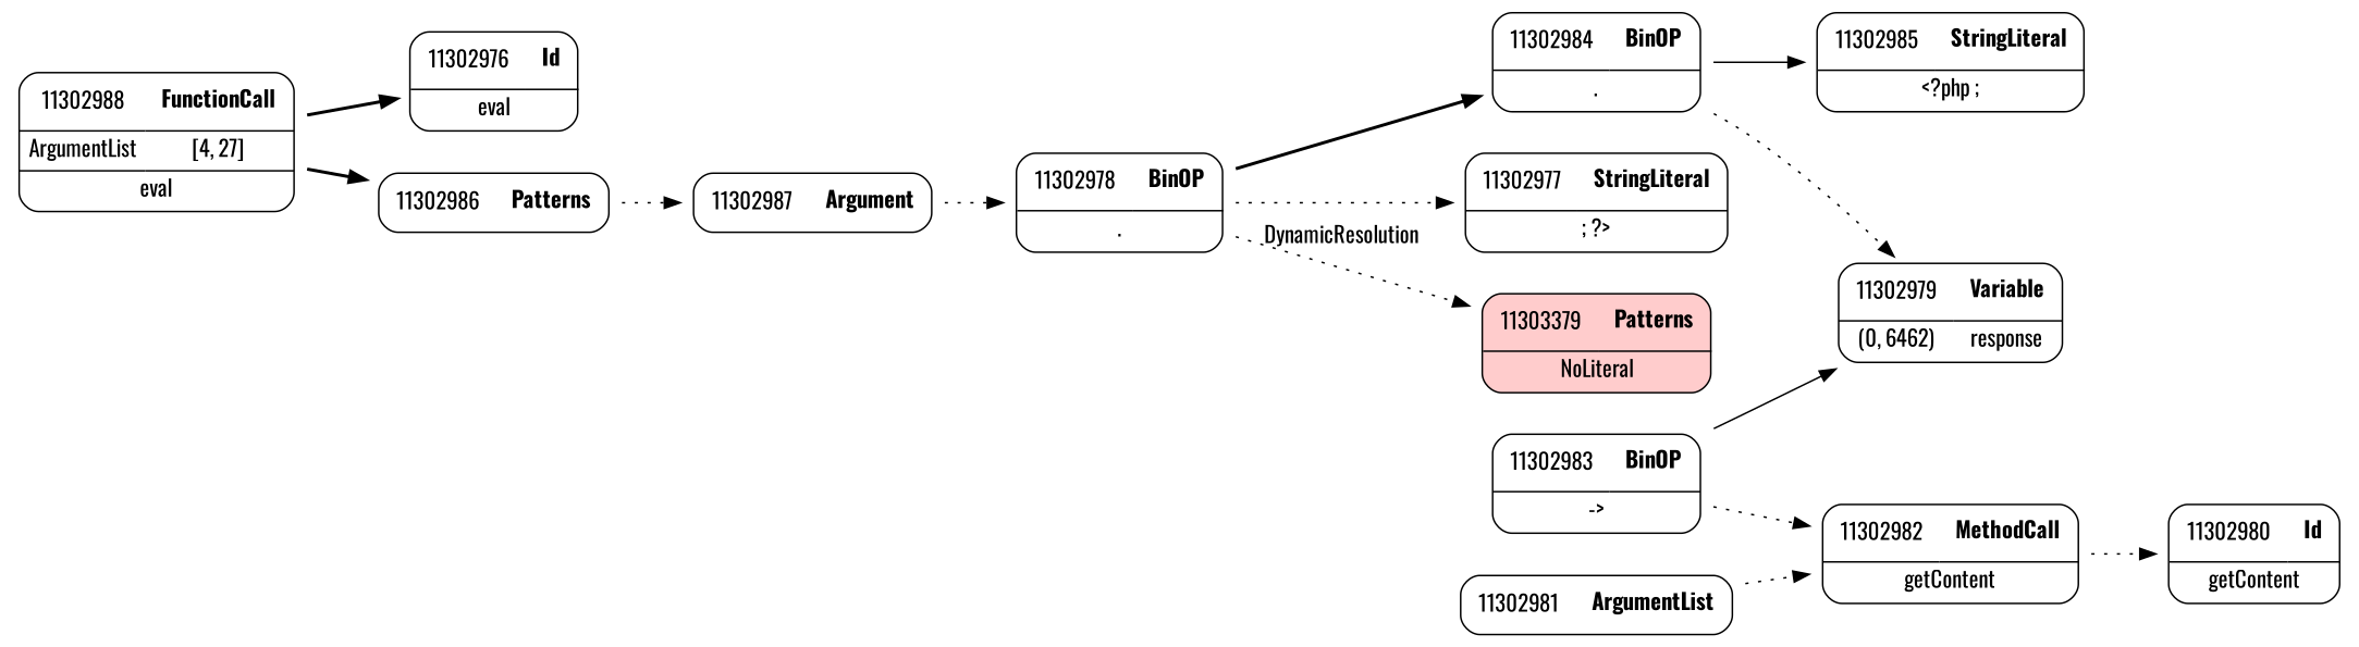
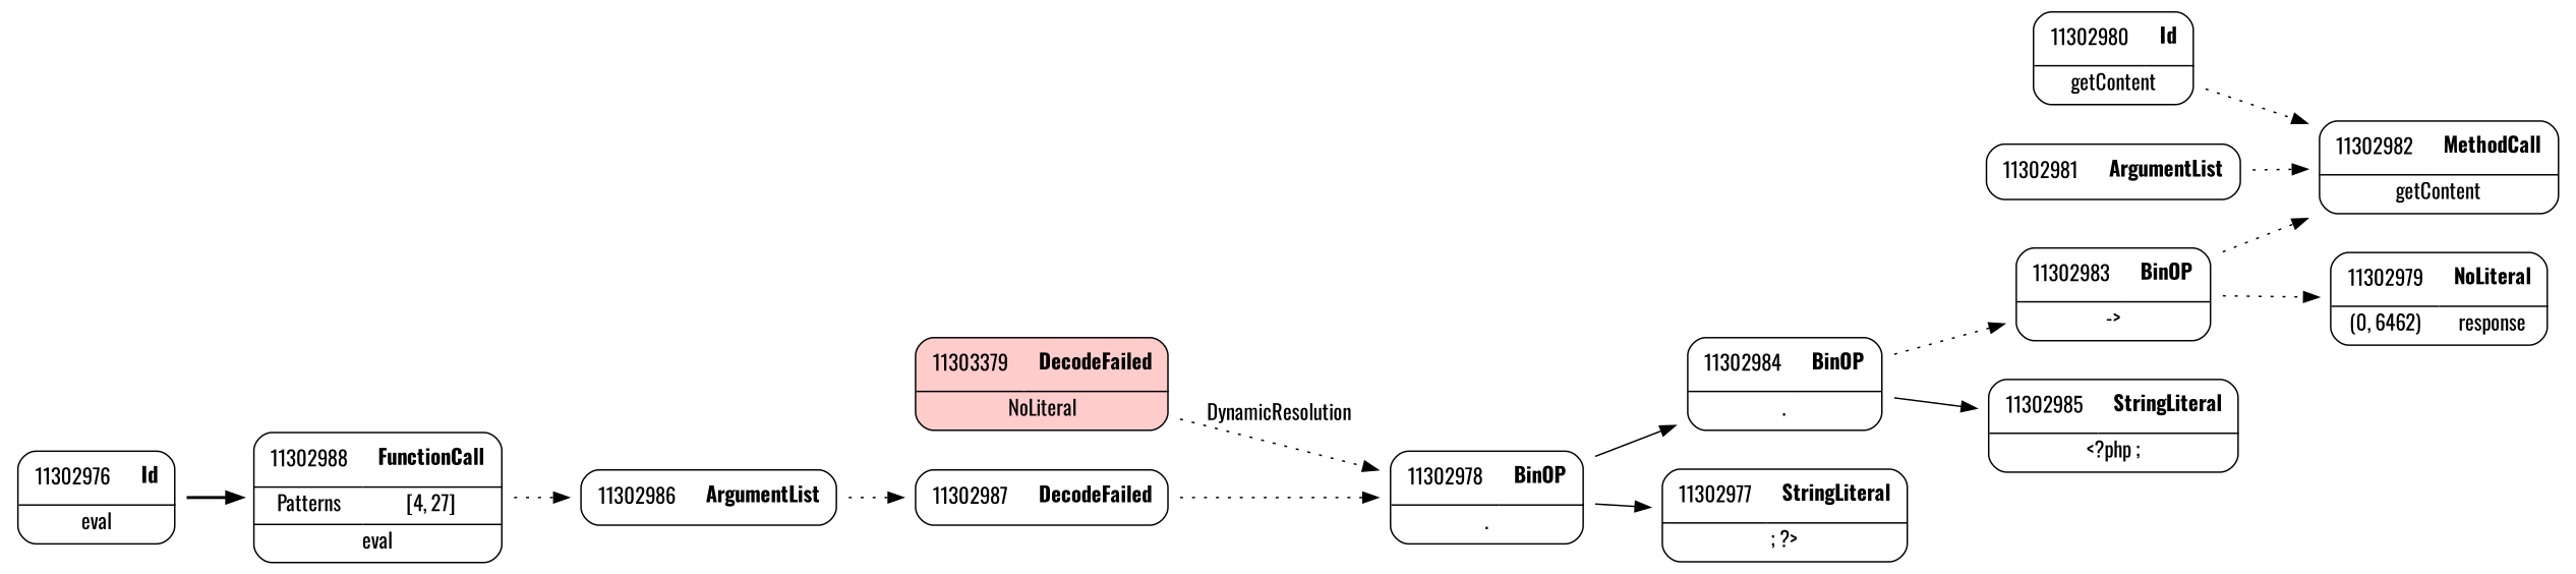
  digraph {
    fontname=Oswald
    rankdir=LR
    node [fontname=Oswald shape=none]
    edge [fontname=Oswald style=dotted weight=2]
-   n1 [label=<<TABLE border='1' cellspacing='0' cellpadding='10' style='rounded' ><TR><TD border='0'>11302988</TD><TD border='0'><B>FunctionCall</B></TD></TR><HR/><TR><TD border='0' cellpadding='5'>ArgumentList</TD><TD border='0' cellpadding='5'>[4, 27]</TD></TR><HR/><TR><TD border='0' cellpadding='5' colspan='2'>eval</TD></TR></TABLE>>]
+   n1 [label=<<TABLE border='1' cellspacing='0' cellpadding='10' style='rounded' ><TR><TD border='0'>11302988</TD><TD border='0'><B>FunctionCall</B></TD></TR><HR/><TR><TD border='0' cellpadding='5'>Patterns</TD><TD border='0' cellpadding='5'>[4, 27]</TD></TR><HR/><TR><TD border='0' cellpadding='5' colspan='2'>eval</TD></TR></TABLE>>]
    n2 [label=<<TABLE border='1' cellspacing='0' cellpadding='10' style='rounded' ><TR><TD border='0'>11302976</TD><TD border='0'><B>Id</B></TD></TR><HR/><TR><TD border='0' cellpadding='5' colspan='2'>eval</TD></TR></TABLE>>]
-   n3 [label=<<TABLE border='1' cellspacing='0' cellpadding='10' style='rounded' ><TR><TD border='0'>11302986</TD><TD border='0'><B>Patterns</B></TD></TR></TABLE>>]
-   n4 [label=<<TABLE border='1' cellspacing='0' cellpadding='10' style='rounded' ><TR><TD border='0'>11302987</TD><TD border='0'><B>Argument</B></TD></TR></TABLE>>]
+   n3 [label=<<TABLE border='1' cellspacing='0' cellpadding='10' style='rounded' ><TR><TD border='0'>11302986</TD><TD border='0'><B>ArgumentList</B></TD></TR></TABLE>>]
+   n4 [label=<<TABLE border='1' cellspacing='0' cellpadding='10' style='rounded' ><TR><TD border='0'>11302987</TD><TD border='0'><B>DecodeFailed</B></TD></TR></TABLE>>]
    n5 [label=<<TABLE border='1' cellspacing='0' cellpadding='10' style='rounded' ><TR><TD border='0'>11302978</TD><TD border='0'><B>BinOP</B></TD></TR><HR/><TR><TD border='0' cellpadding='5' colspan='2'>.</TD></TR></TABLE>>]
    n6 [label=<<TABLE border='1' cellspacing='0' cellpadding='10' style='rounded' ><TR><TD border='0'>11302984</TD><TD border='0'><B>BinOP</B></TD></TR><HR/><TR><TD border='0' cellpadding='5' colspan='2'>.</TD></TR></TABLE>>]
    n7 [label=<<TABLE border='1' cellspacing='0' cellpadding='10' style='rounded' ><TR><TD border='0'>11302983</TD><TD border='0'><B>BinOP</B></TD></TR><HR/><TR><TD border='0' cellpadding='5' colspan='2'>-&gt;</TD></TR></TABLE>>]
    n8 [label=<<TABLE border='1' cellspacing='0' cellpadding='10' style='rounded' ><TR><TD border='0'>11302985</TD><TD border='0'><B>StringLiteral</B></TD></TR><HR/><TR><TD border='0' cellpadding='5' colspan='2'>&lt;?php ;</TD></TR></TABLE>>]
    n9 [label=<<TABLE border='1' cellspacing='0' cellpadding='10' style='rounded' ><TR><TD border='0'>11302982</TD><TD border='0'><B>MethodCall</B></TD></TR><HR/><TR><TD border='0' cellpadding='5' colspan='2'>getContent</TD></TR></TABLE>>]
-   n10 [label=<<TABLE border='1' cellspacing='0' cellpadding='10' style='rounded' ><TR><TD border='0'>11302979</TD><TD border='0'><B>Variable</B></TD></TR><HR/><TR><TD border='0' cellpadding='5'>(0, 6462)</TD><TD border='0' cellpadding='5'>response</TD></TR></TABLE>>]
+   n10 [label=<<TABLE border='1' cellspacing='0' cellpadding='10' style='rounded' ><TR><TD border='0'>11302979</TD><TD border='0'><B>NoLiteral</B></TD></TR><HR/><TR><TD border='0' cellpadding='5'>(0, 6462)</TD><TD border='0' cellpadding='5'>response</TD></TR></TABLE>>]
    n11 [label=<<TABLE border='1' cellspacing='0' cellpadding='10' style='rounded' ><TR><TD border='0'>11302980</TD><TD border='0'><B>Id</B></TD></TR><HR/><TR><TD border='0' cellpadding='5' colspan='2'>getContent</TD></TR></TABLE>>]
    n12 [label=<<TABLE border='1' cellspacing='0' cellpadding='10' style='rounded' ><TR><TD border='0'>11302977</TD><TD border='0'><B>StringLiteral</B></TD></TR><HR/><TR><TD border='0' cellpadding='5' colspan='2'>; ?&gt;</TD></TR></TABLE>>]
-   n13 [label=<<TABLE border='1' cellspacing='0' cellpadding='10' style='rounded' bgcolor='#FFCCCC' ><TR><TD border='0'>11303379</TD><TD border='0'><B>Patterns</B></TD></TR><HR/><TR><TD border='0' cellpadding='5' colspan='2'>NoLiteral</TD></TR></TABLE>>]
+   n13 [label=<<TABLE border='1' cellspacing='0' cellpadding='10' style='rounded' bgcolor='#FFCCCC' ><TR><TD border='0'>11303379</TD><TD border='0'><B>DecodeFailed</B></TD></TR><HR/><TR><TD border='0' cellpadding='5' colspan='2'>NoLiteral</TD></TR></TABLE>>]
    n14 [label=<<TABLE border='1' cellspacing='0' cellpadding='10' style='rounded' ><TR><TD border='0'>11302981</TD><TD border='0'><B>ArgumentList</B></TD></TR></TABLE>>]
-   n1 -> n2 [style=bold]
-   n1 -> n3 [style=bold]
+   n2 -> n1 [style=bold]
+   n1 -> n3
    n3 -> n4
    n4 -> n5
-   n5 -> n6 [style=bold]
-   n5 -> n12
-   n5 -> n13 [label=DynamicResolution weight=""]
-   n6 -> n10
+   n5 -> n6 [style=solid]
+   n5 -> n12 [style=solid]
+   n13 -> n5 [label=DynamicResolution weight=""]
+   n6 -> n7
    n6 -> n8 [style=solid]
    n7 -> n9
-   n7 -> n10 [style=solid]
-   n9 -> n11
+   n7 -> n10
+   n11 -> n9
    n14 -> n9
  }
